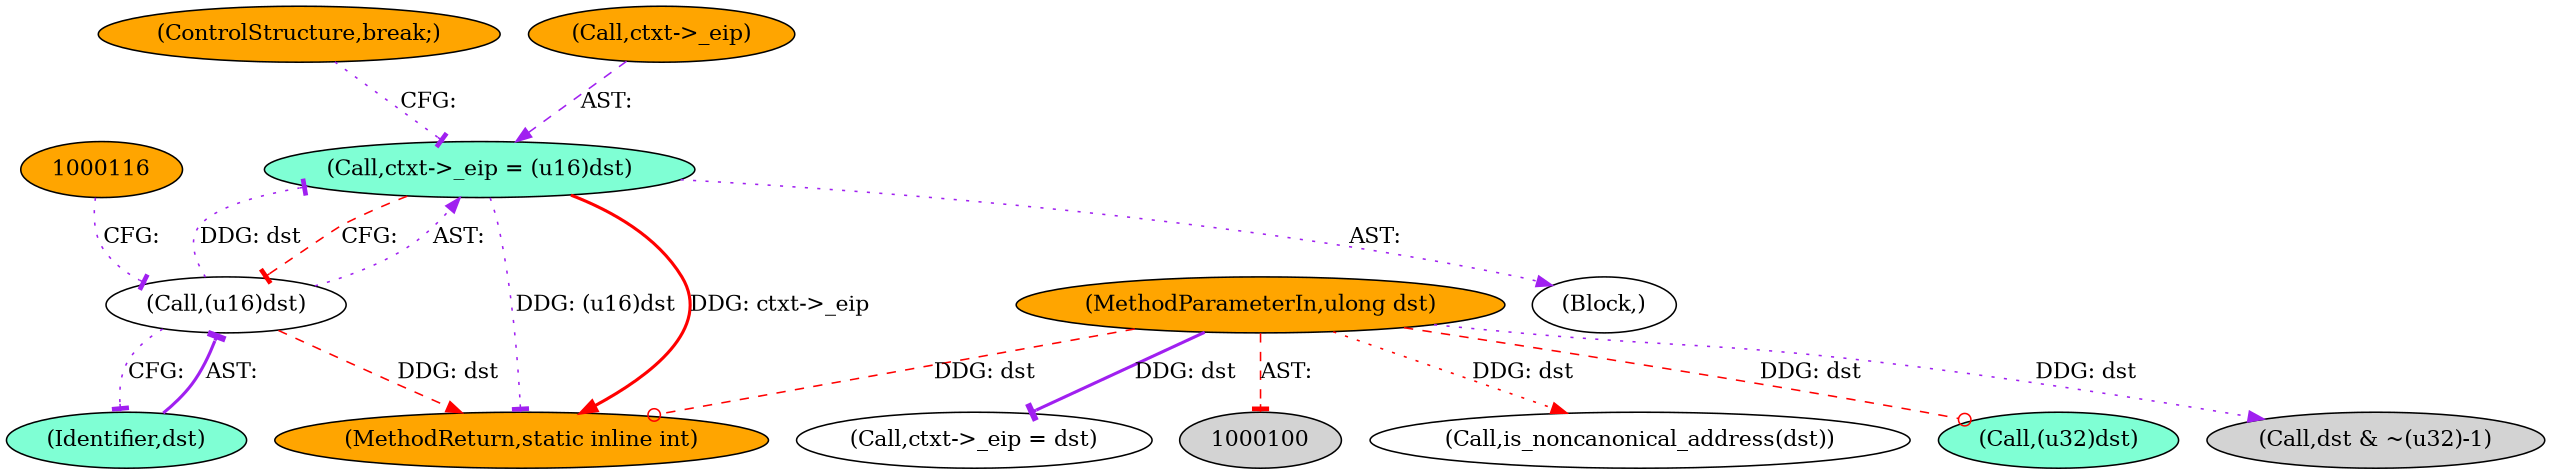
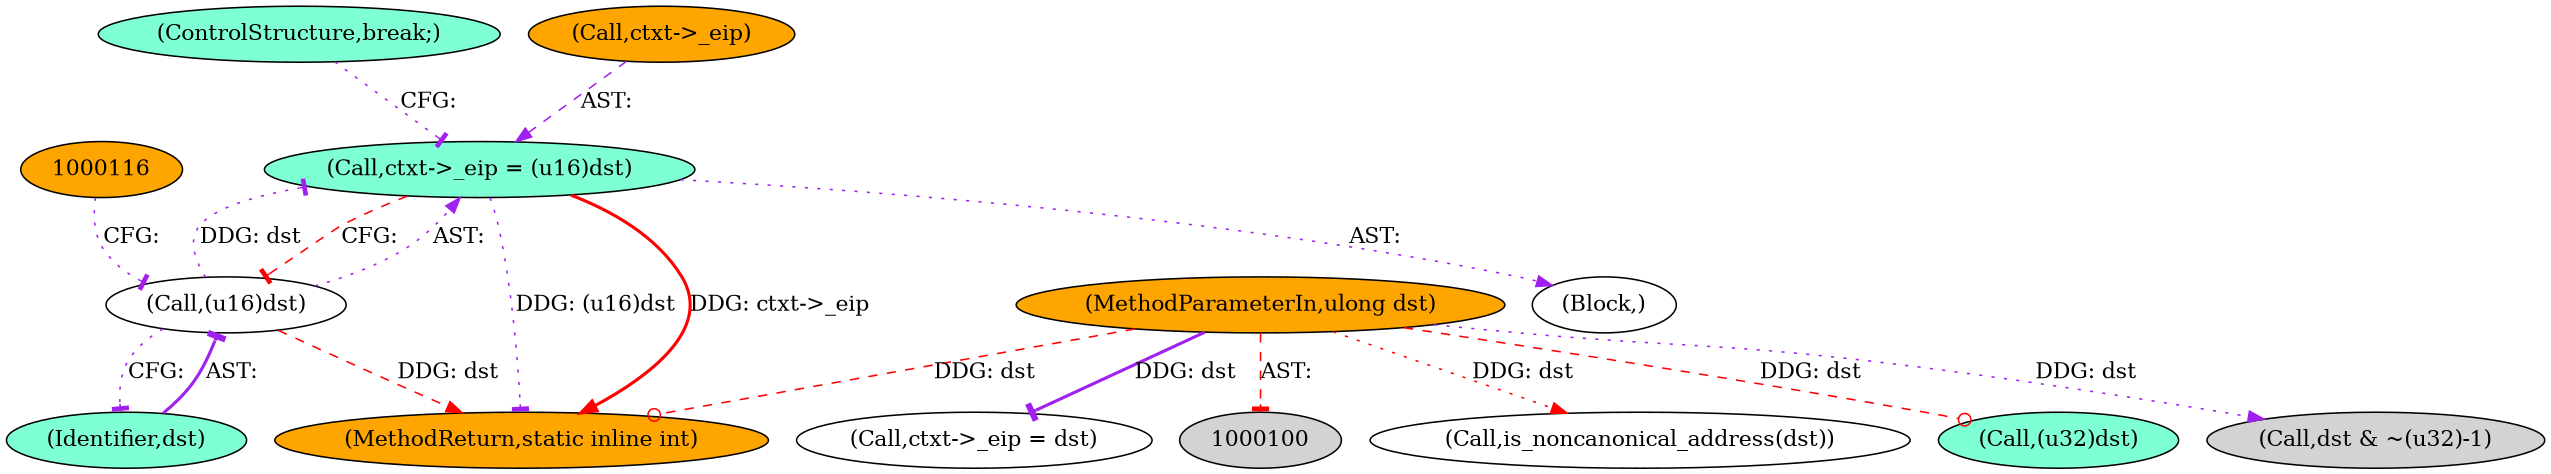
  digraph {
    node [fillcolor=orange style=filled]
    edge [arrowhead=tee color=purple style=dotted]
    n1 [fillcolor=aquamarine label="(Call,ctxt->_eip = (u16)dst)"]
    n2 [fillcolor=white label="(Call,(u16)dst)"]
    n3 [fillcolor=white label="(Block,)"]
    n4 [label="(MethodReturn,static inline int)"]
    n5 [fillcolor=aquamarine label="(Identifier,dst)"]
    n6 [label="(MethodParameterIn,ulong dst)"]
    n7 [fillcolor=white label="(Call,is_noncanonical_address(dst))"]
    n8 [fillcolor=aquamarine label="(Call,(u32)dst)"]
    n9 [fillcolor=lightgrey label="(Call,dst & ~(u32)-1)"]
    n10 [fillcolor=white label="(Call,ctxt->_eip = dst)"]
    1000100 [fillcolor=lightgrey]
-   n12 [label="(ControlStructure,break;)"]
+   n12 [fillcolor=aquamarine label="(ControlStructure,break;)"]
    n13 [label="(Call,ctxt->_eip)"]
    1000116
    n1 -> n2 [color=red label="CFG: " style=dashed]
    n1 -> n3 [arrowhead=normal label="AST: "]
    n1 -> n4 [label="DDG: (u16)dst"]
    n1 -> n4 [arrowhead=normal color=red label="DDG: ctxt->_eip" style=bold]
    n2 -> n1 [arrowhead=normal label="AST: "]
    n2 -> n1 [label="DDG: dst"]
    n2 -> n4 [arrowhead=normal color=red label="DDG: dst" style=dashed]
    n2 -> n5 [label="CFG: "]
    n5 -> n2 [label="AST: " style=bold]
    n6 -> n4 [arrowhead=odot color=red label="DDG: dst" style=dashed]
    n6 -> n7 [arrowhead=normal color=red label="DDG: dst"]
    n6 -> n8 [arrowhead=odot color=red label="DDG: dst" style=dashed]
    n6 -> n9 [arrowhead=normal label="DDG: dst"]
    n6 -> n10 [label="DDG: dst" style=bold]
    n6 -> 1000100 [color=red label="AST: " style=dashed]
    n12 -> n1 [label="CFG: "]
    n13 -> n1 [arrowhead=normal label="AST: " style=dashed]
    1000116 -> n2 [label="CFG: "]
  }
